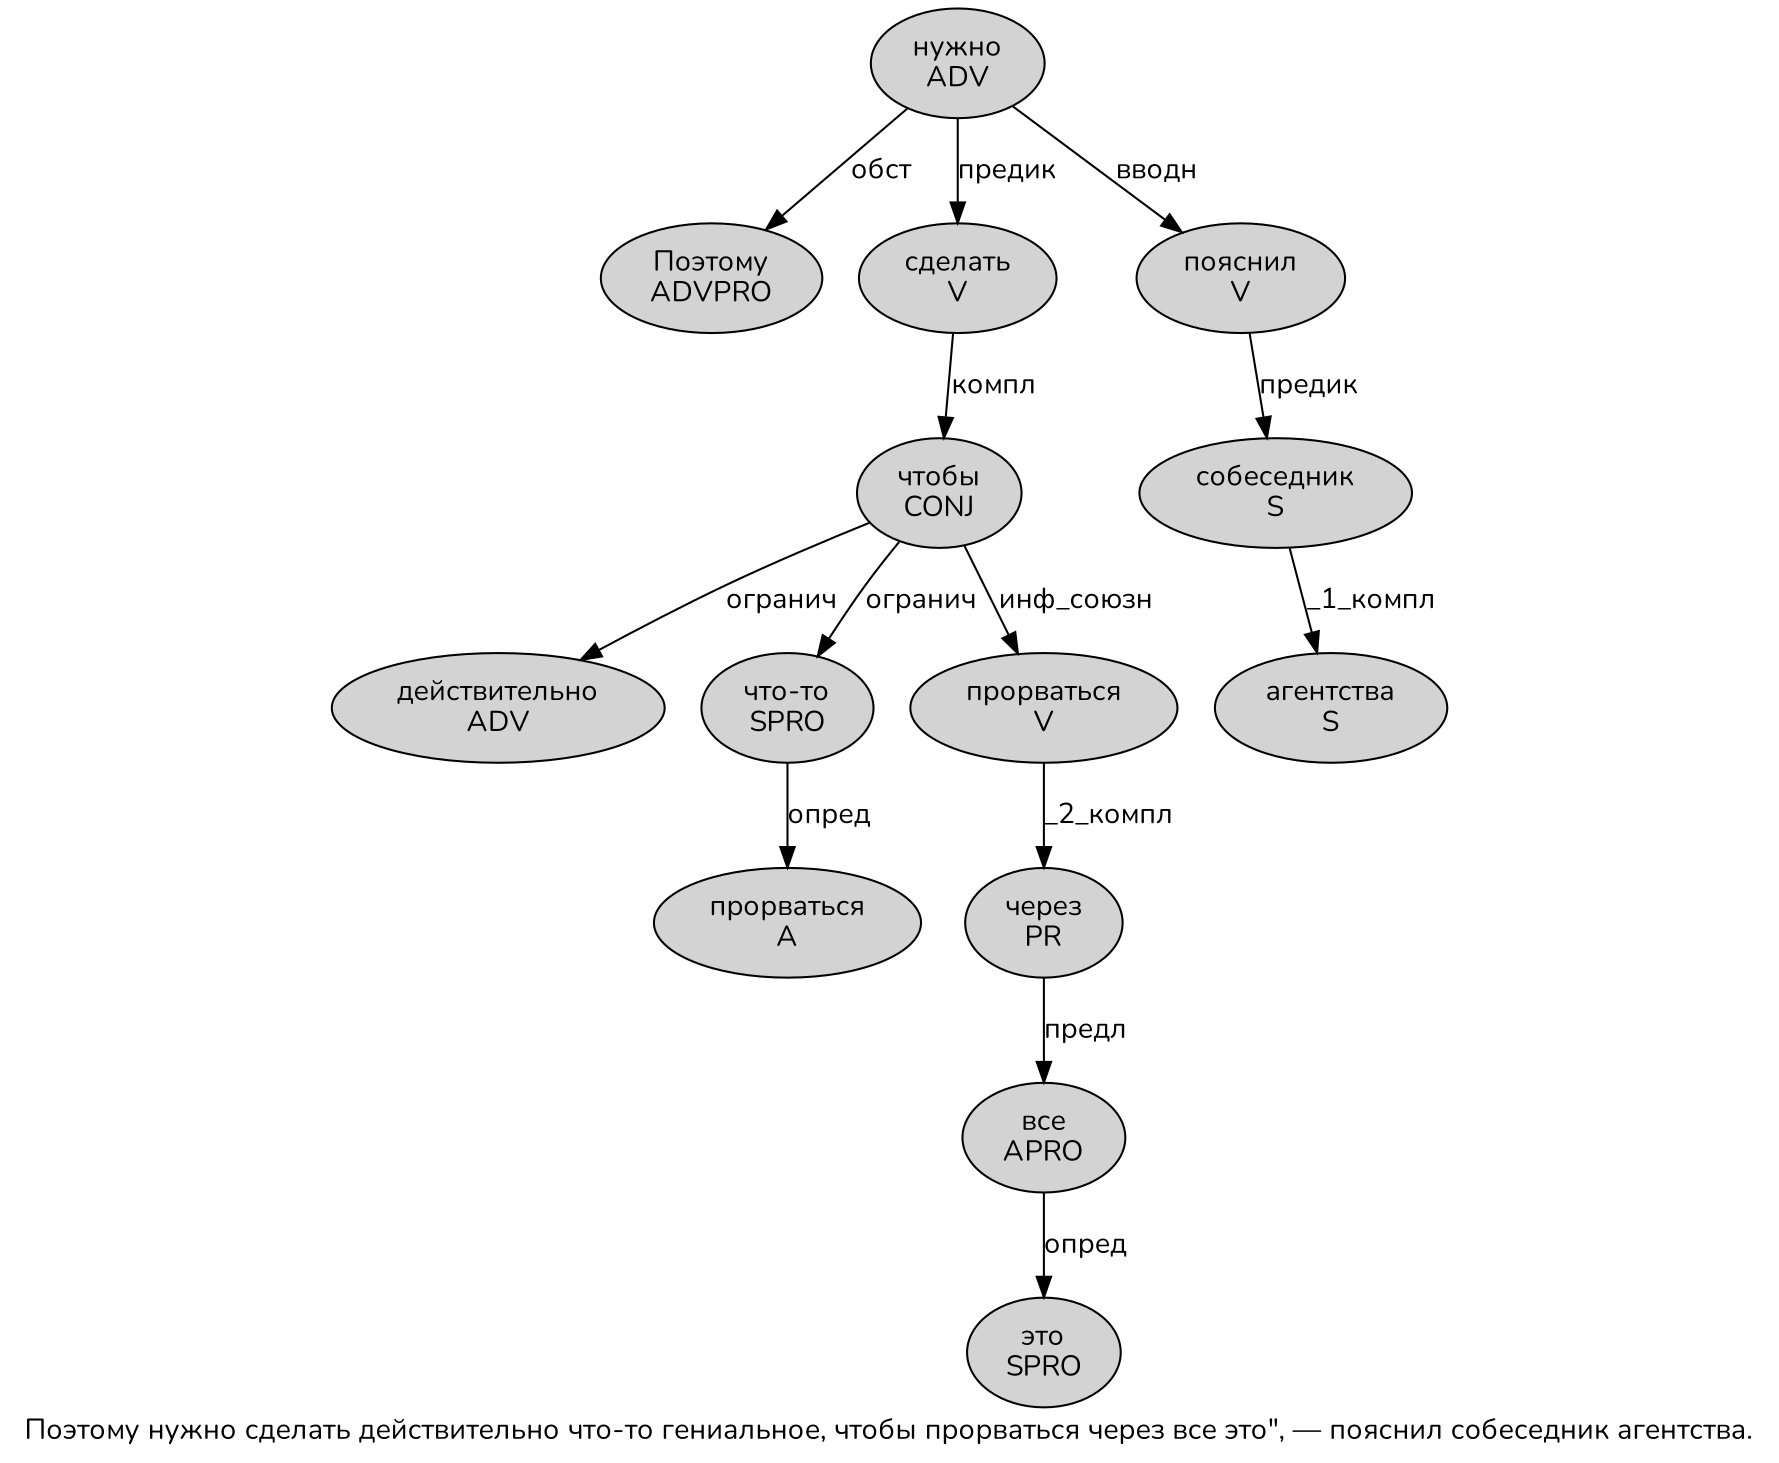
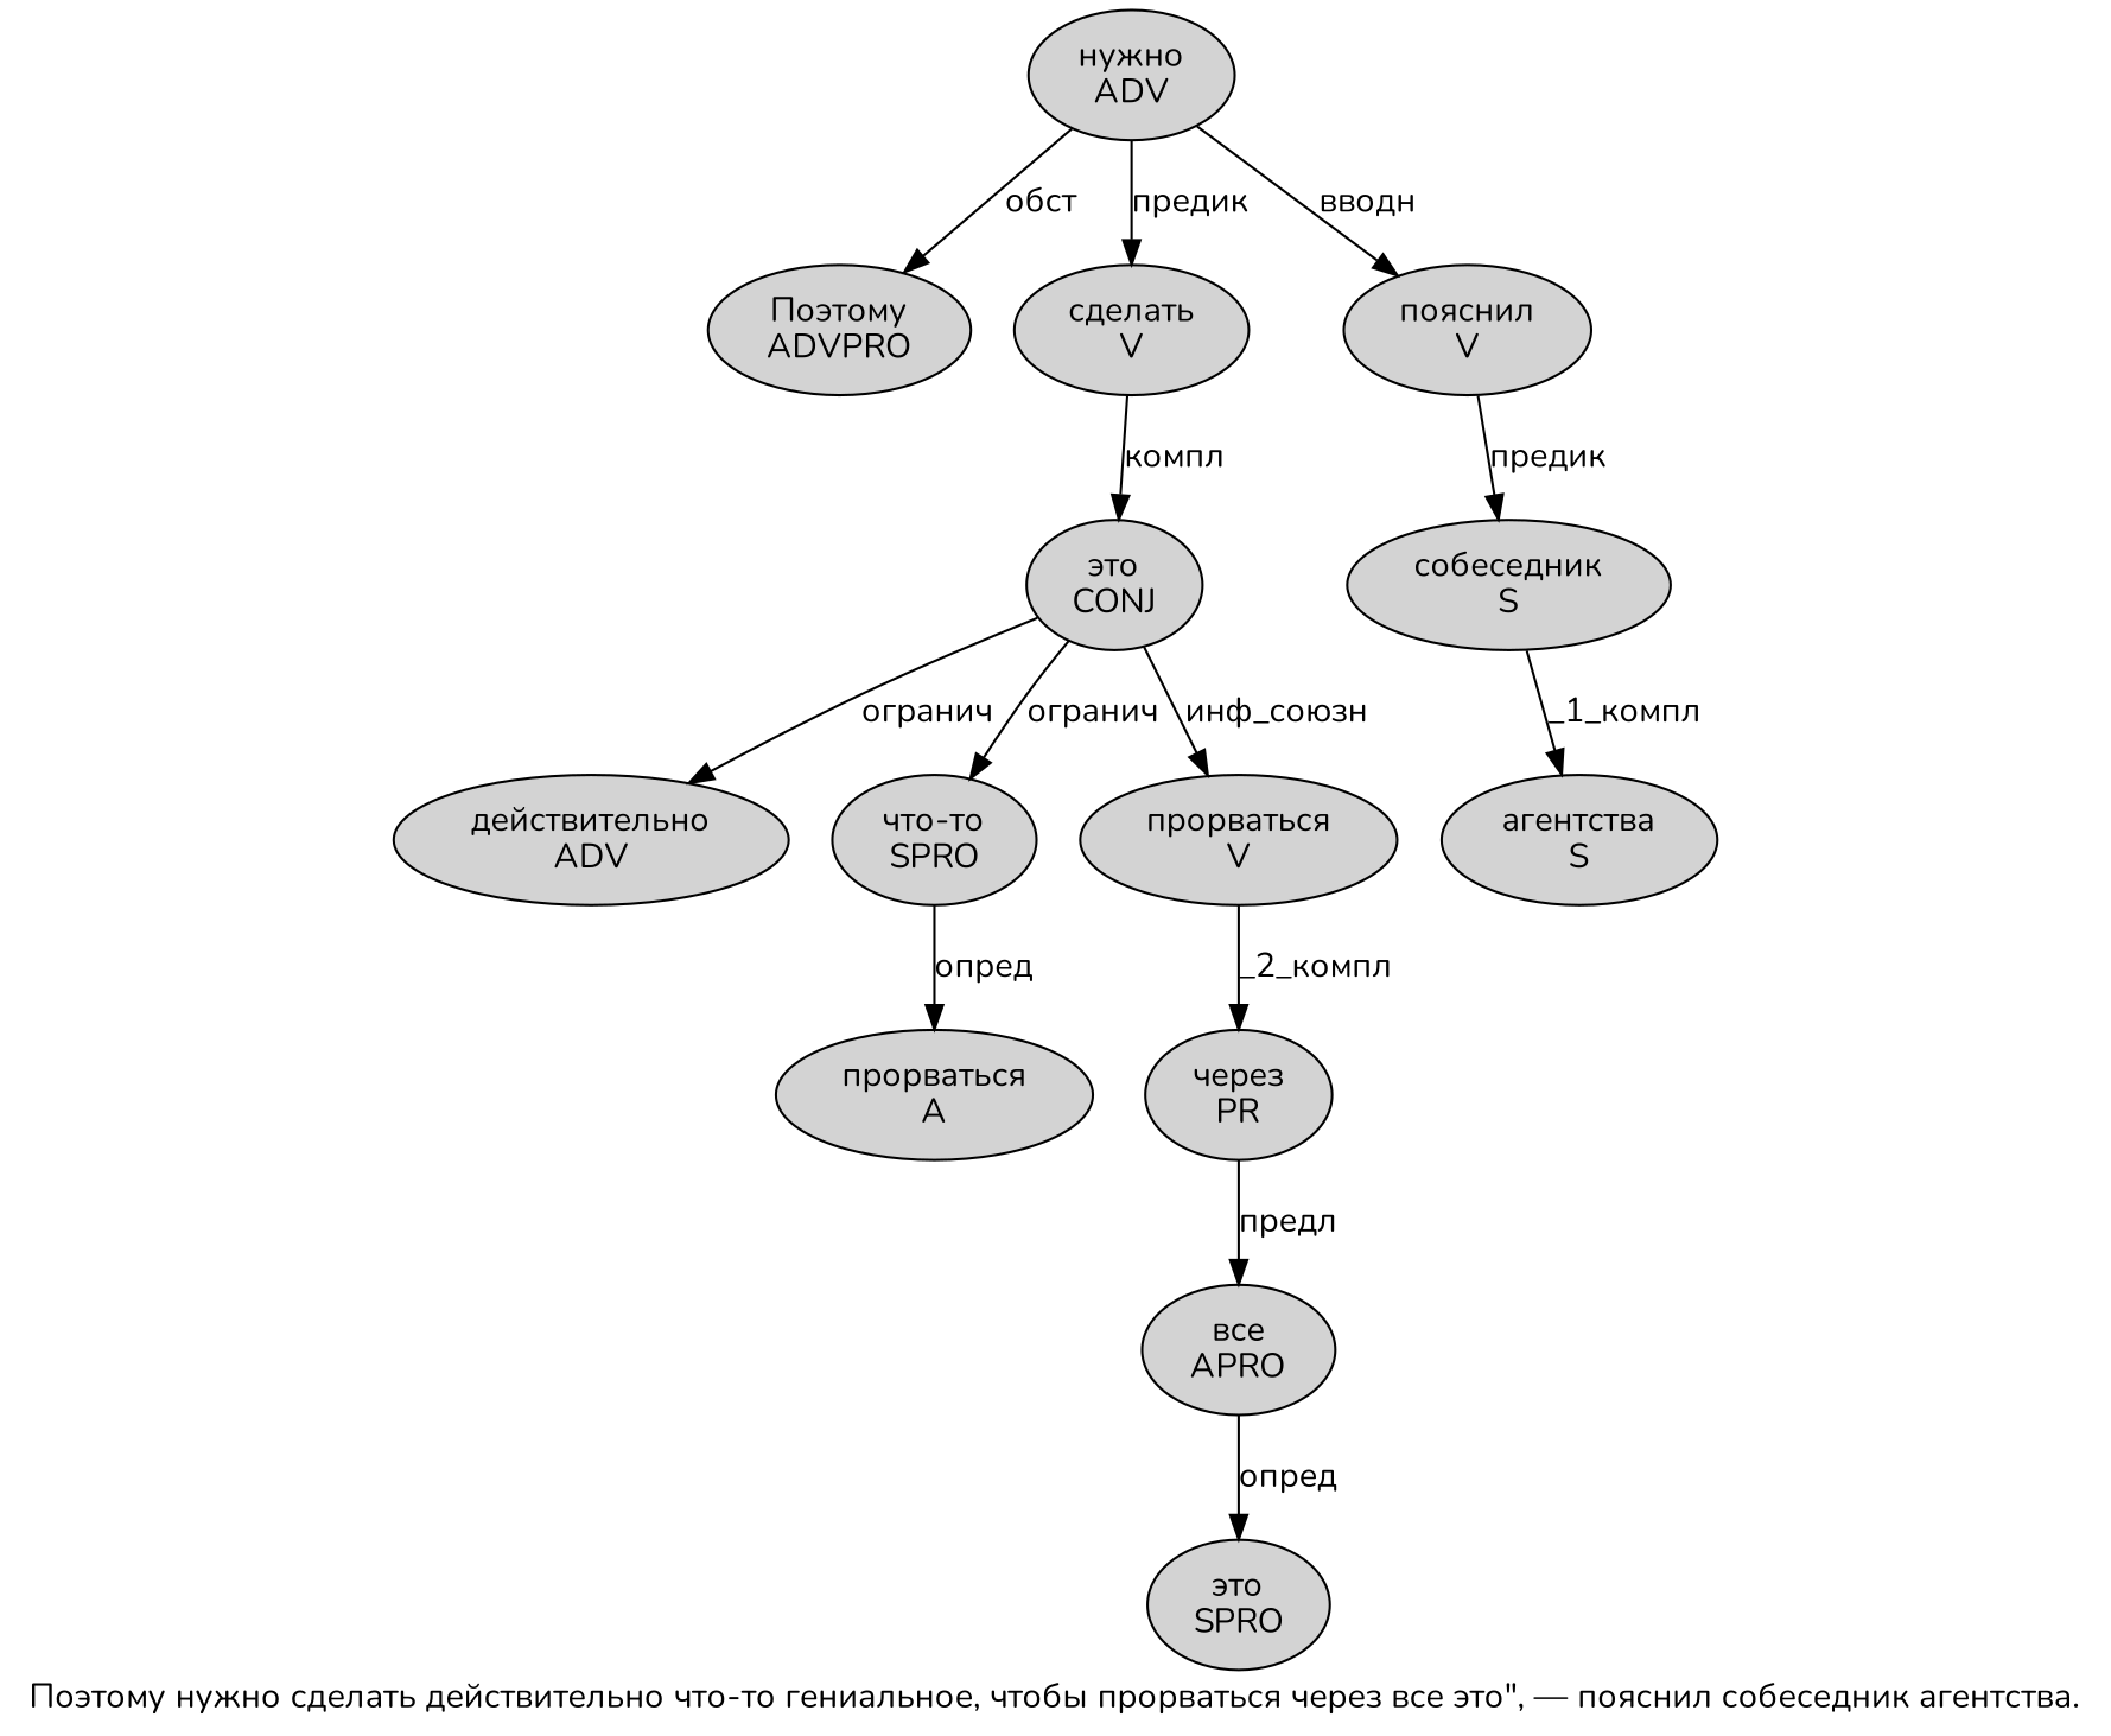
  digraph {
    fontname=Nunito
    label="Поэтому нужно сделать действительно что-то гениальное, чтобы прорваться через все это\", — пояснил собеседник агентства."
    node [fillcolor=lightgray fontname=Nunito penwidth=1 shape=ellipse style=filled]
    edge [fontname=Nunito]
    n1 [label="Поэтому\nADVPRO"]
    n2 [label="нужно\nADV"]
    n3 [label="сделать\nV"]
    n4 [label="пояснил\nV"]
-   n5 [label="чтобы\nCONJ"]
+   n5 [label="это\nCONJ"]
    n6 [label="собеседник\nS"]
    n7 [label="действительно\nADV"]
    n8 [label="что-то\nSPRO"]
    n9 [label="прорваться\nV"]
    n10 [label="прорваться\nA"]
    n11 [label="через\nPR"]
    n12 [label="все\nAPRO"]
    n13 [label="это\nSPRO"]
    n14 [label="агентства\nS"]
    n2 -> n1 [label="обст"]
    n2 -> n3 [label="предик"]
    n2 -> n4 [label="вводн"]
    n3 -> n5 [label="компл"]
    n4 -> n6 [label="предик"]
    n5 -> n7 [label="огранич"]
    n5 -> n8 [label="огранич"]
    n5 -> n9 [label="инф_союзн"]
    n6 -> n14 [label="_1_компл"]
    n8 -> n10 [label="опред"]
    n9 -> n11 [label="_2_компл"]
    n11 -> n12 [label="предл"]
    n12 -> n13 [label="опред"]
  }
